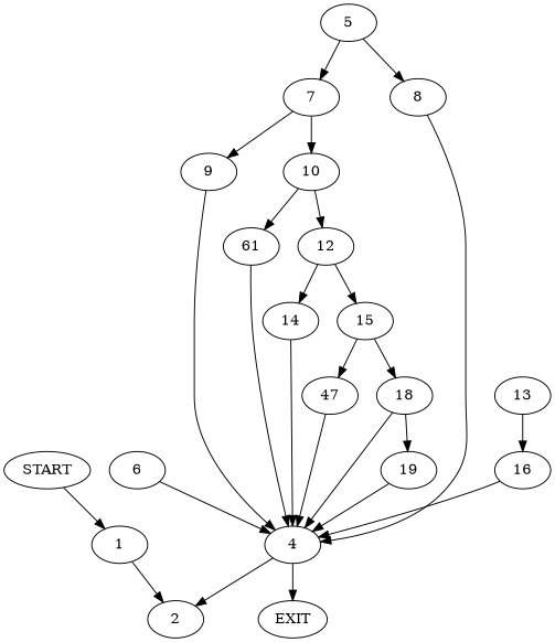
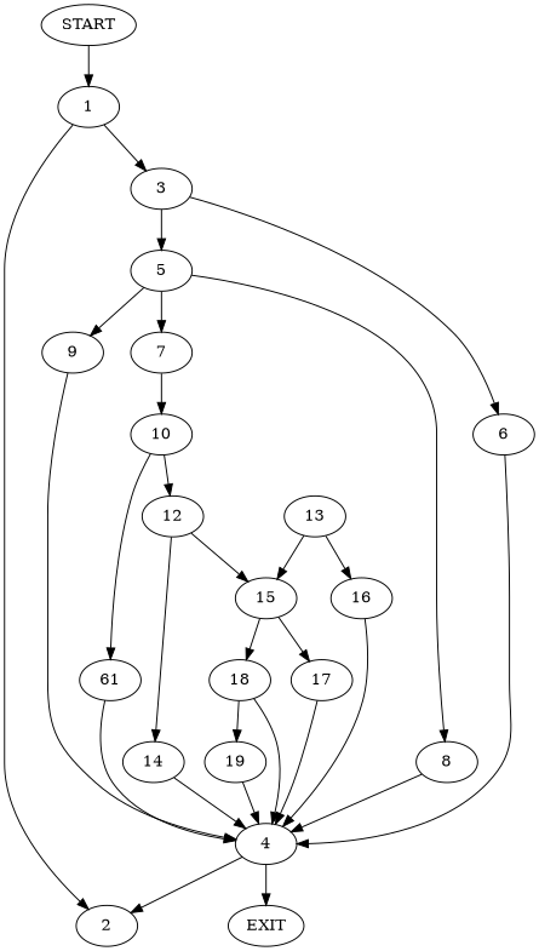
  digraph {
    n1 [label=START]
    1
    2
+   3
    n5 [label=EXIT]
    5
    6
    4
    7
    8
    9
    10
    n13 [label=61]
    12
    14
    15
    13
    16
-   17 [label=47]
+   17
    18
    19
    n1 -> 1
    1 -> 2
+   1 -> 3
+   3 -> 5
+   3 -> 6
    5 -> 7
    5 -> 8
    6 -> 4
    4 -> 2
    4 -> n5
-   7 -> 9
+   5 -> 9
    7 -> 10
    8 -> 4
    9 -> 4
    10 -> n13
    10 -> 12
    n13 -> 4
    12 -> 14
    12 -> 15
    14 -> 4
    15 -> 17
    15 -> 18
+   13 -> 15
    13 -> 16
    16 -> 4
    17 -> 4
    18 -> 4
    18 -> 19
    19 -> 4
  }
